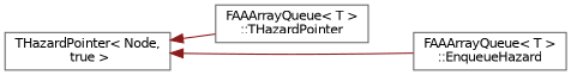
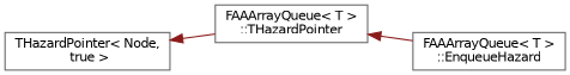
  digraph {
    rankdir=LR
    node [color=grey40 fillcolor=white fontname=Helvetica fontsize=10 shape=box style=filled]
    edge [color=firebrick4 dir=back fontname=Helvetica fontsize=10 labelfontname=Helvetica labelfontsize=10 style=solid]
    n1 [height=0.2 label="THazardPointer\< Node,\l true \>" width=0.4]
    n2 [height=0.2 label="FAAArrayQueue\< T \>\l::THazardPointer" width=0.4]
    n3 [height=0.2 label="FAAArrayQueue\< T \>\l::EnqueueHazard" width=0.4]
    n1 -> n2
-   n1 -> n3
+   n2 -> n3
  }
